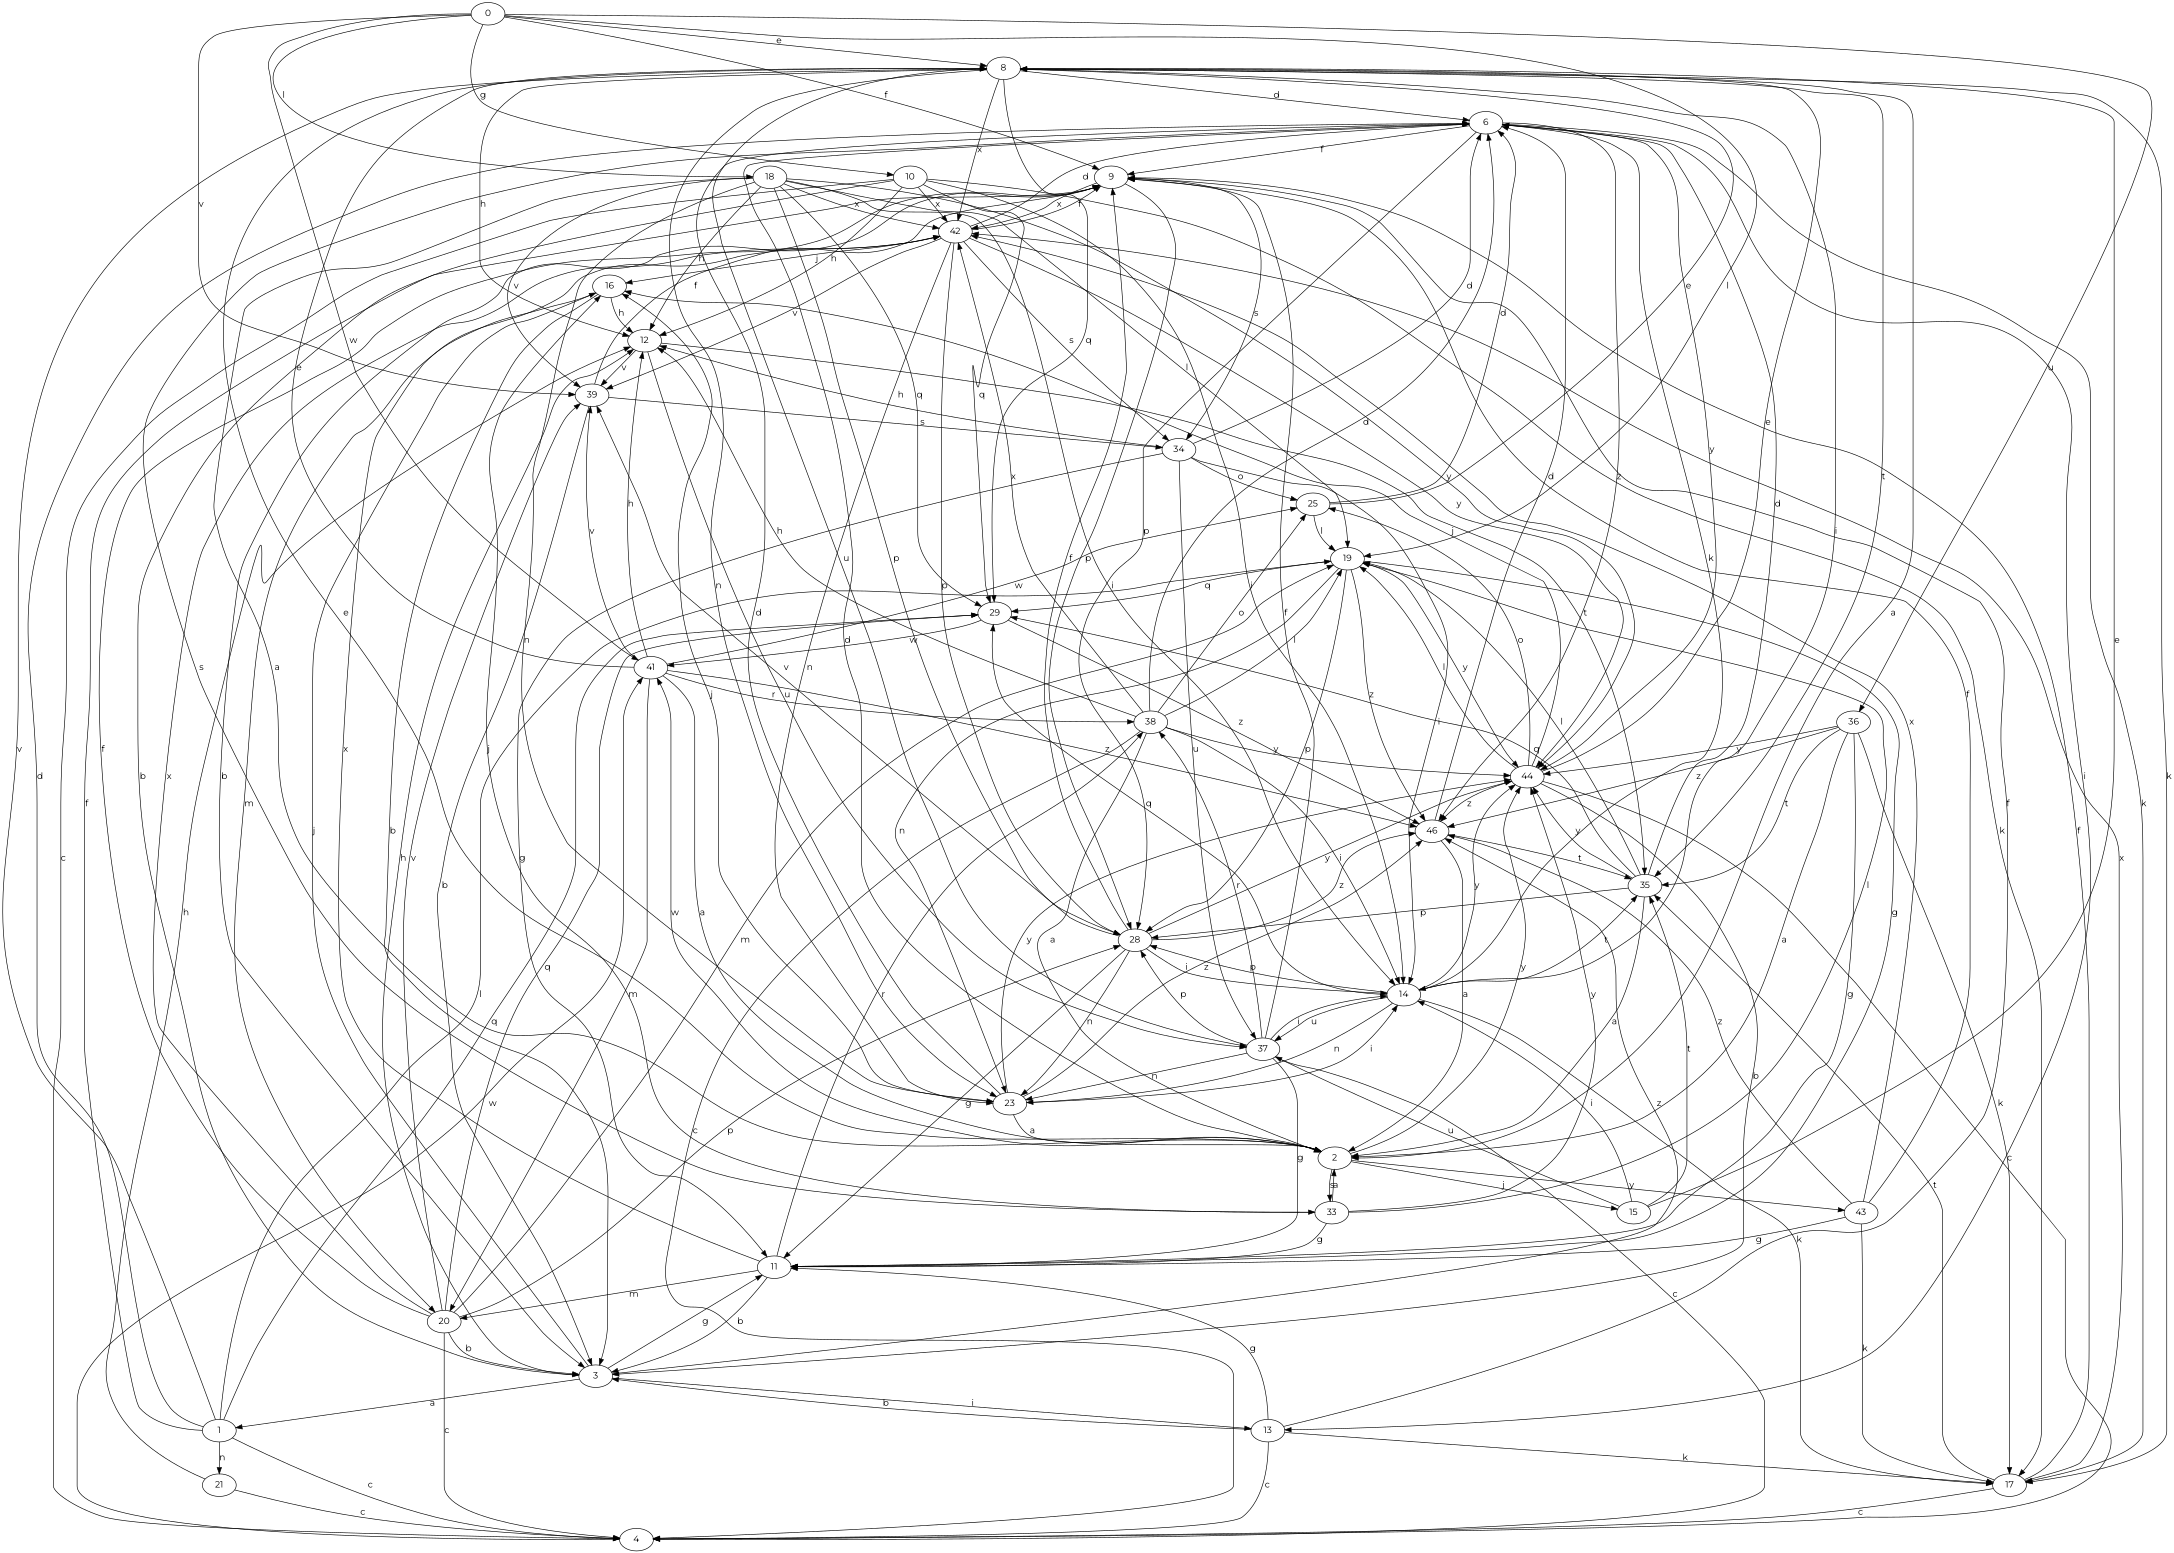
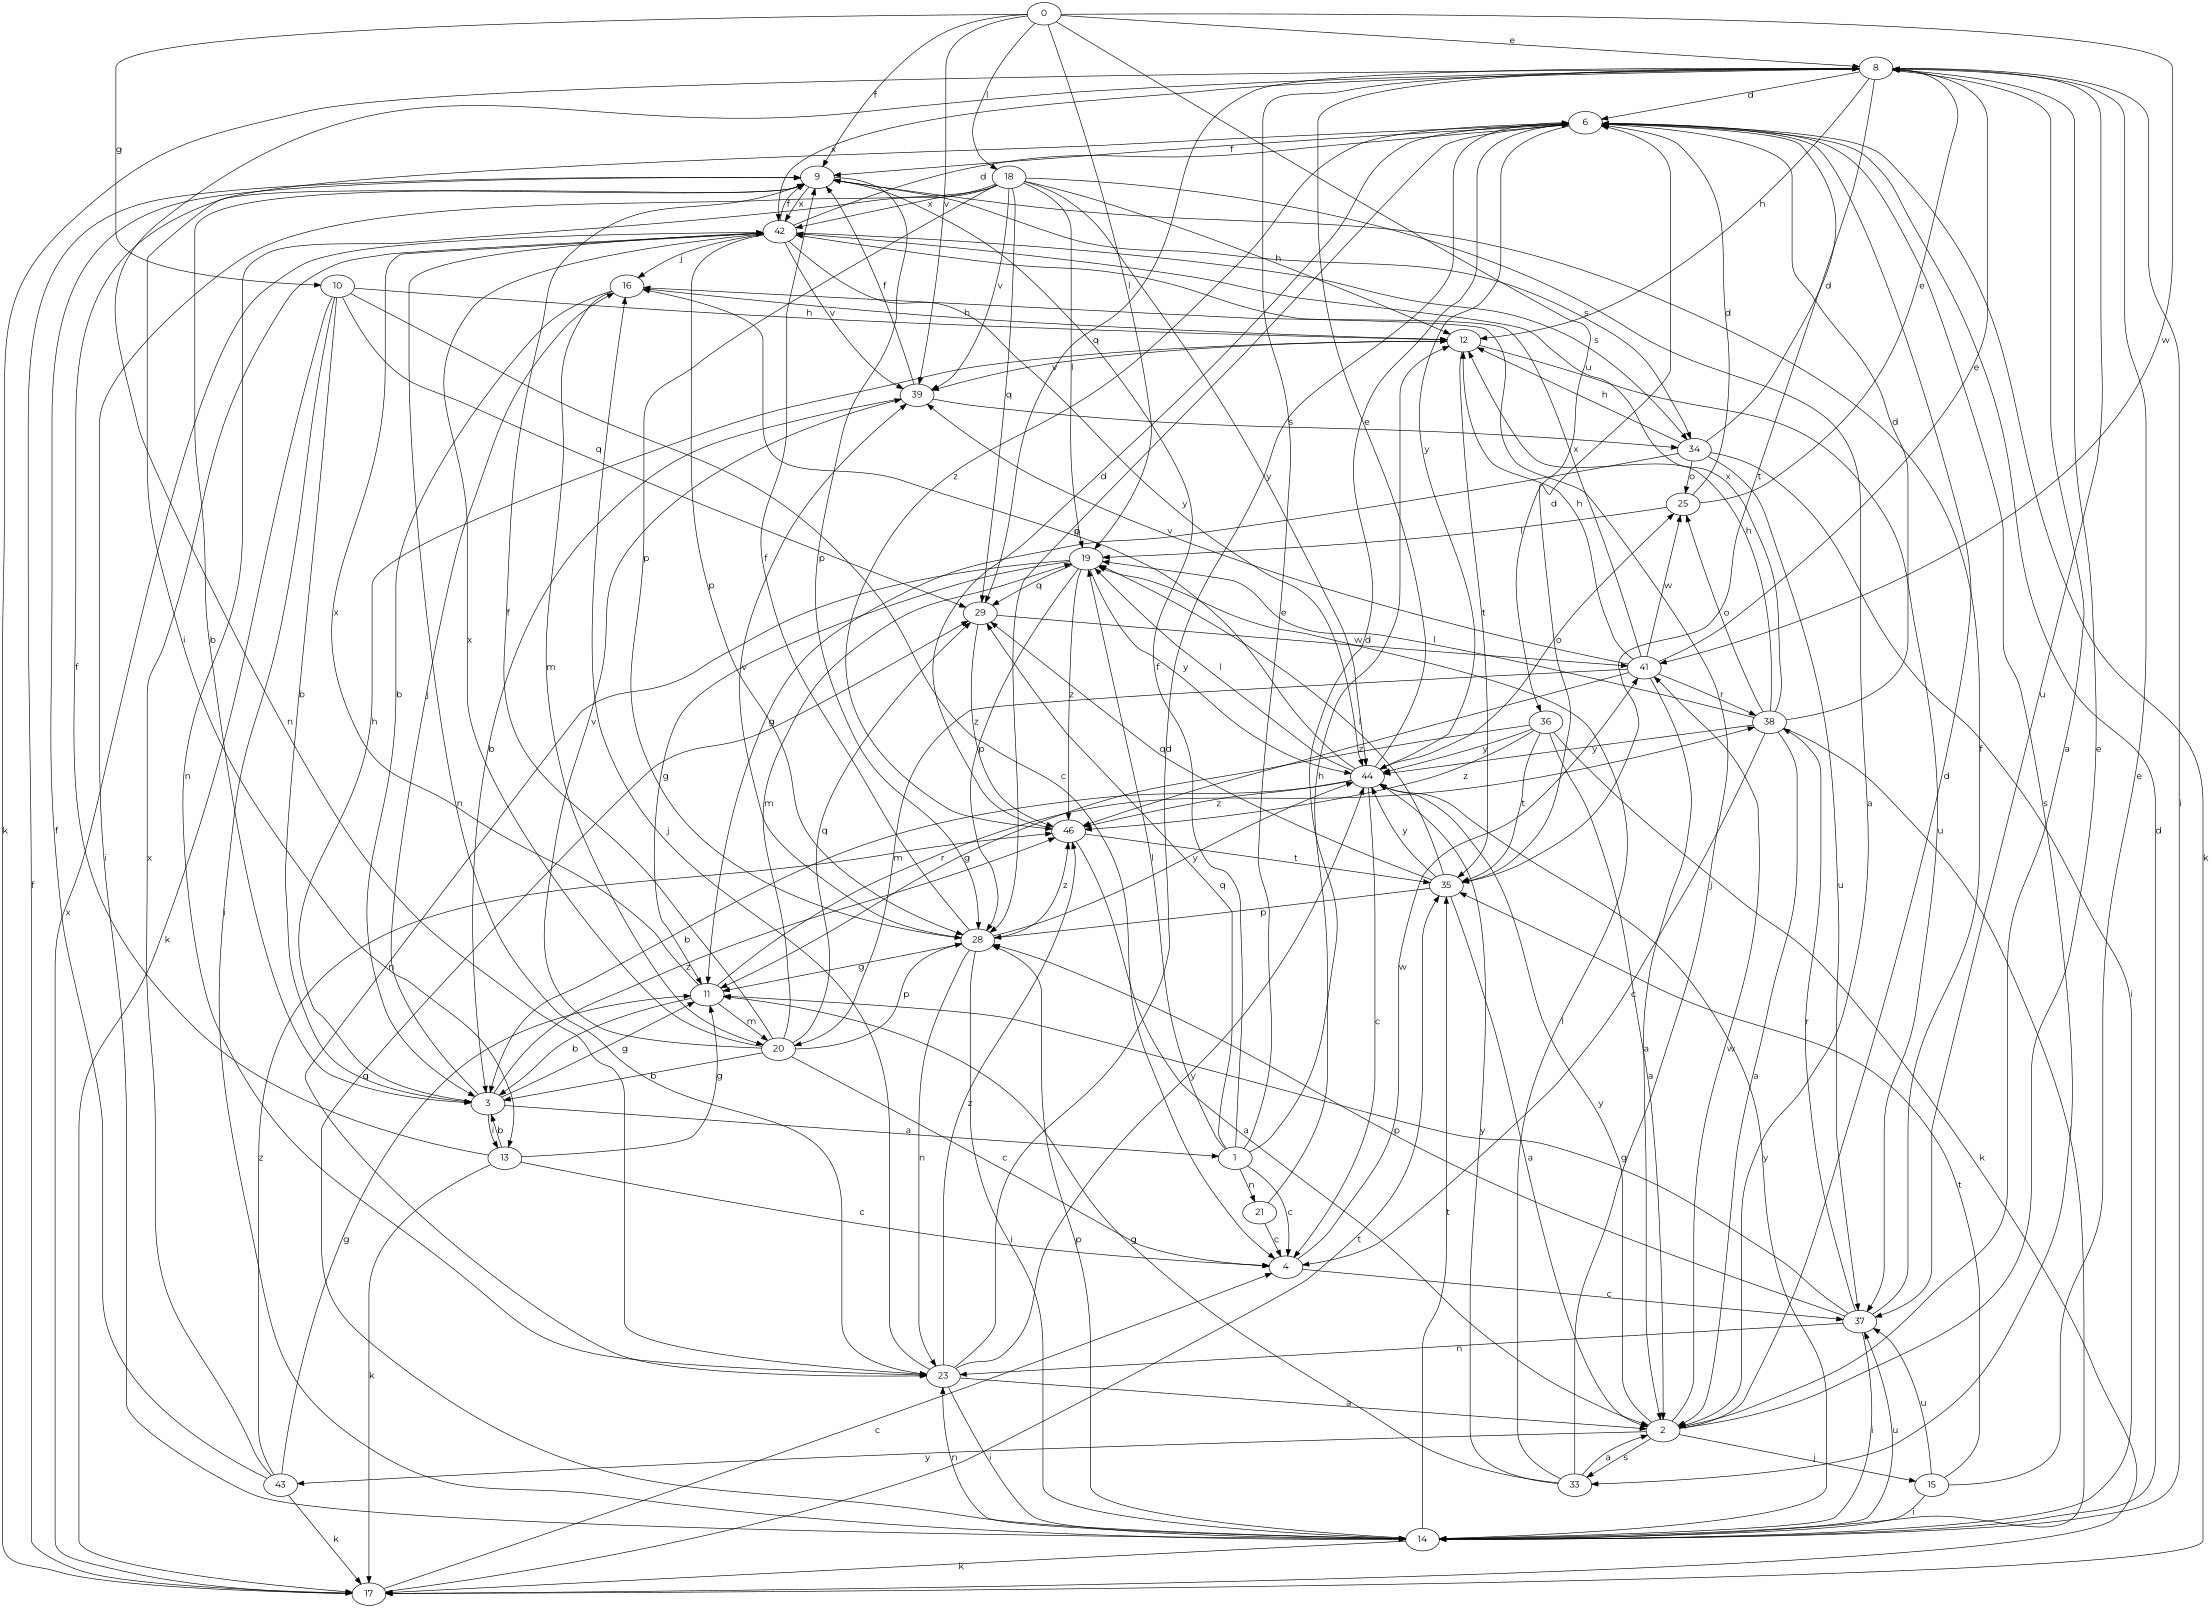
  strict digraph {
    fontname=Montserrat
    node [fontname=Montserrat]
    edge [fontname=Montserrat]
    0
    8
    9
    10
    18
    19
    36
    39
    41
    6
    29
    2
    12
    17
    14
    23
    35
    37
    42
    3
    28
    34
    4
    44
    11
    46
    20
    n28 [label=38]
    25
    1
    21
    33
    13
    15
    43
    16
    0 -> 8 [label=e]
    0 -> 9 [label=f]
    0 -> 10 [label=g]
    0 -> 18 [label=l]
    0 -> 19 [label=l]
    0 -> 36 [label=u]
    0 -> 39 [label=v]
    0 -> 41 [label=w]
    8 -> 6 [label=d]
    8 -> 29 [label=q]
    8 -> 2 [label=a]
    8 -> 12 [label=h]
    8 -> 17 [label=k]
    8 -> 14 [label=i]
    8 -> 23 [label=n]
    8 -> 35 [label=t]
    8 -> 37 [label=u]
    8 -> 42 [label=x]
    9 -> 42 [label=x]
    9 -> 3 [label=b]
    9 -> 28 [label=p]
    9 -> 34 [label=s]
    10 -> 29 [label=q]
    10 -> 12 [label=h]
    10 -> 17 [label=k]
    10 -> 14 [label=i]
    10 -> 3 [label=b]
    10 -> 4 [label=c]
    18 -> 19 [label=l]
    18 -> 39 [label=v]
    18 -> 29 [label=q]
    18 -> 2 [label=a]
    18 -> 12 [label=h]
    18 -> 14 [label=i]
    18 -> 23 [label=n]
    18 -> 42 [label=x]
    18 -> 28 [label=p]
    18 -> 44 [label=y]
    19 -> 29 [label=q]
    19 -> 23 [label=n]
    19 -> 28 [label=p]
    19 -> 44 [label=y]
    19 -> 11 [label=g]
    19 -> 46 [label=z]
    36 -> 2 [label=a]
    36 -> 17 [label=k]
    36 -> 35 [label=t]
    36 -> 44 [label=y]
    36 -> 11 [label=g]
    36 -> 46 [label=z]
    39 -> 9 [label=f]
    39 -> 3 [label=b]
    39 -> 34 [label=s]
    41 -> 8 [label=e]
    41 -> 39 [label=v]
    41 -> 2 [label=a]
    41 -> 12 [label=h]
-   10 -> 42 [label=x]
+   41 -> 42 [label=x]
    41 -> 46 [label=z]
    41 -> 20 [label=m]
    41 -> n28 [label=r]
    41 -> 25 [label=w]
    6 -> 9 [label=f]
    6 -> 17 [label=k]
    6 -> 28 [label=p]
    6 -> 44 [label=y]
    6 -> 46 [label=z]
    6 -> 33 [label=s]
    6 -> 13 [label=i]
    29 -> 41 [label=w]
    29 -> 46 [label=z]
    2 -> 8 [label=e]
    2 -> 41 [label=w]
    2 -> 6 [label=d]
    2 -> 44 [label=y]
    2 -> 33 [label=s]
    2 -> 15 [label=j]
    2 -> 43 [label=y]
    12 -> 39 [label=v]
    12 -> 35 [label=t]
    12 -> 37 [label=u]
    17 -> 9 [label=f]
    17 -> 35 [label=t]
    17 -> 42 [label=x]
    17 -> 4 [label=c]
-   14 -> 6 [label=k]
+   14 -> 6 [label=d]
    14 -> 29 [label=q]
    14 -> 17 [label=k]
    14 -> 23 [label=n]
    14 -> 35 [label=t]
    14 -> 37 [label=u]
    14 -> 28 [label=p]
    14 -> 44 [label=y]
    23 -> 6 [label=d]
    23 -> 2 [label=a]
    23 -> 14 [label=i]
    23 -> 44 [label=y]
    23 -> 46 [label=z]
    23 -> 16 [label=j]
    35 -> 19 [label=l]
    35 -> 6 [label=d]
    35 -> 29 [label=q]
    35 -> 2 [label=a]
    35 -> 28 [label=p]
    35 -> 44 [label=y]
    37 -> 9 [label=f]
    37 -> 14 [label=i]
    37 -> 23 [label=n]
    37 -> 28 [label=p]
-   37 -> 4 [label=c]
+   4 -> 37 [label=c]
    37 -> 11 [label=g]
    37 -> n28 [label=r]
    42 -> 9 [label=f]
    42 -> 39 [label=v]
    42 -> 6 [label=d]
    42 -> 23 [label=n]
    42 -> 28 [label=p]
    42 -> 34 [label=s]
    42 -> 44 [label=y]
    42 -> 16 [label=j]
    3 -> 12 [label=h]
    3 -> 11 [label=g]
    3 -> 46 [label=z]
    3 -> 1 [label=a]
    3 -> 13 [label=i]
    3 -> 16 [label=j]
    28 -> 9 [label=f]
    28 -> 39 [label=v]
    28 -> 14 [label=i]
    28 -> 23 [label=n]
    28 -> 44 [label=y]
    28 -> 11 [label=g]
    28 -> 46 [label=z]
    34 -> 6 [label=d]
    34 -> 12 [label=h]
    34 -> 14 [label=i]
    34 -> 37 [label=u]
    34 -> 11 [label=g]
    34 -> 25 [label=o]
    4 -> 41 [label=w]
    44 -> 8 [label=e]
    44 -> 19 [label=l]
    44 -> 3 [label=b]
    44 -> 4 [label=c]
    44 -> 46 [label=z]
    44 -> 25 [label=o]
    44 -> 16 [label=j]
    11 -> 42 [label=x]
    11 -> 3 [label=b]
    11 -> 20 [label=m]
    11 -> n28 [label=r]
    46 -> 6 [label=d]
    46 -> 2 [label=a]
    46 -> 35 [label=t]
    20 -> 9 [label=f]
    20 -> 19 [label=m]
    20 -> 39 [label=v]
    20 -> 29 [label=q]
    20 -> 42 [label=x]
    20 -> 3 [label=b]
    20 -> 28 [label=p]
    20 -> 4 [label=c]
    n28 -> 19 [label=l]
    n28 -> 6 [label=d]
    n28 -> 2 [label=a]
    n28 -> 12 [label=h]
    n28 -> 14 [label=i]
    n28 -> 42 [label=x]
    n28 -> 4 [label=c]
    n28 -> 44 [label=y]
    n28 -> 25 [label=o]
    25 -> 8 [label=e]
    25 -> 19 [label=l]
    25 -> 6 [label=d]
-   1 -> 8 [label=v]
+   1 -> 8 [label=e]
    1 -> 9 [label=f]
    1 -> 19 [label=l]
    1 -> 6 [label=d]
    1 -> 29 [label=q]
    1 -> 4 [label=c]
    1 -> 21 [label=n]
    21 -> 12 [label=h]
    21 -> 4 [label=c]
    33 -> 19 [label=l]
    33 -> 2 [label=a]
    33 -> 44 [label=y]
    33 -> 11 [label=g]
    33 -> 16 [label=j]
    13 -> 9 [label=f]
    13 -> 17 [label=k]
    13 -> 3 [label=b]
    13 -> 4 [label=c]
    13 -> 11 [label=g]
    15 -> 8 [label=e]
    15 -> 14 [label=i]
    15 -> 35 [label=t]
    15 -> 37 [label=u]
    43 -> 9 [label=f]
    43 -> 17 [label=k]
    43 -> 42 [label=x]
    43 -> 11 [label=g]
    43 -> 46 [label=z]
    16 -> 12 [label=h]
    16 -> 3 [label=b]
    16 -> 20 [label=m]
  }
